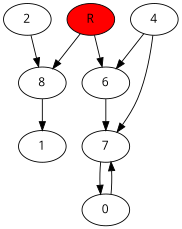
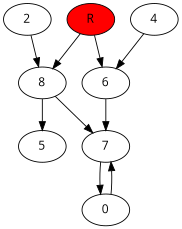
  digraph {
    fontname="Open Sans"
    node [fontname="Open Sans"]
    edge [fontname="Open Sans"]
    6
    7
    2
    8
-   5 [label=1]
+   5
    n6 [label=0]
    4
    R [fillcolor="#ff0000" style=filled]
    6 -> 7
    7 -> n6
    2 -> 8
-   4 -> 7
+   8 -> 7
    8 -> 5
    n6 -> 7
    4 -> 6
    R -> 6
    R -> 8
  }
